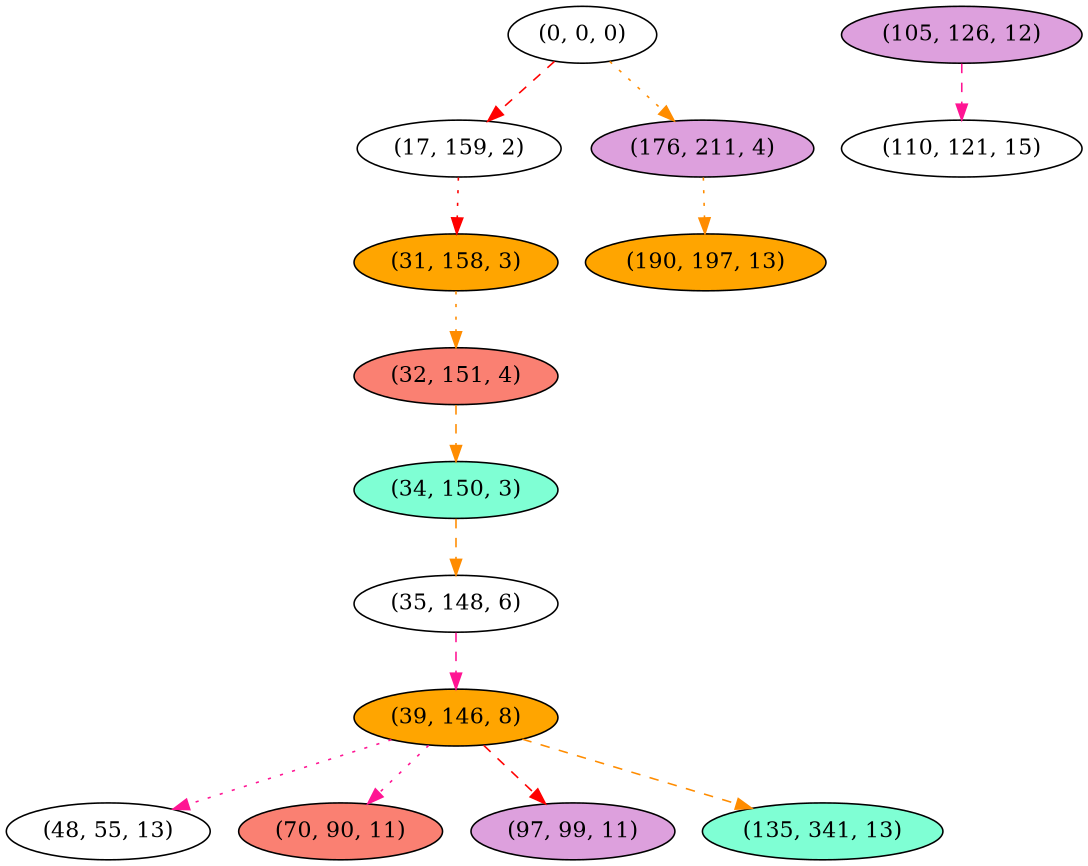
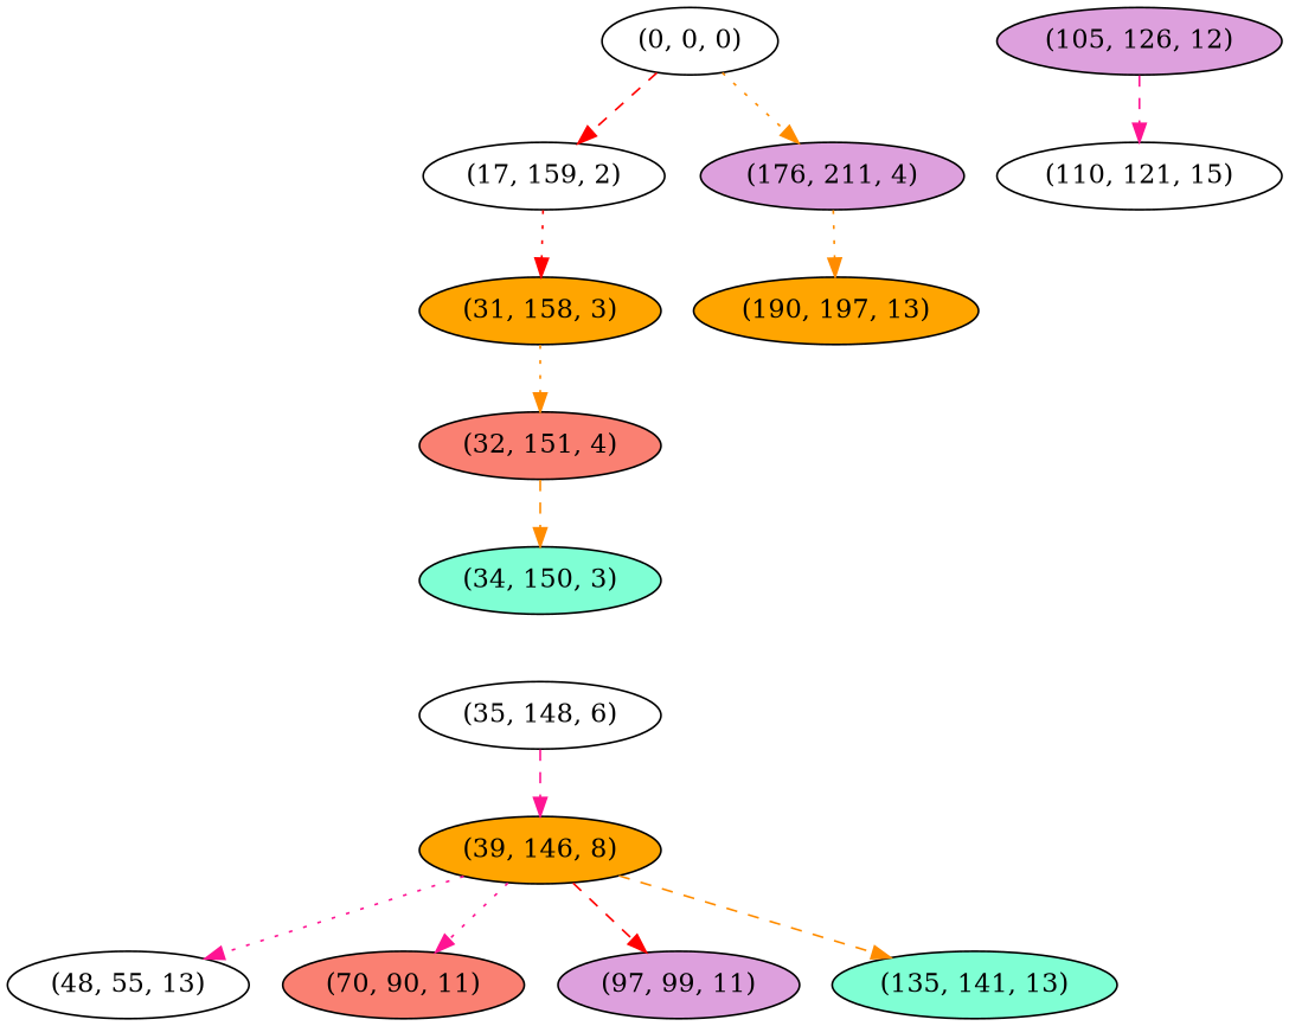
  digraph {
    node [fillcolor=white style=filled]
    edge [color=darkorange style=dashed]
    "(0, 0, 0)"
    "(17, 159, 2)"
    "(176, 211, 4)" [fillcolor=plum]
    "(31, 158, 3)" [fillcolor=orange]
    "(190, 197, 13)" [fillcolor=orange]
    "(32, 151, 4)" [fillcolor=salmon]
    n7 [fillcolor=aquamarine label="(34, 150, 3)"]
    "(35, 148, 6)"
    "(39, 146, 8)" [fillcolor=orange]
    "(48, 55, 13)"
    "(70, 90, 11)" [fillcolor=salmon]
    "(97, 99, 11)" [fillcolor=plum]
-   "(135, 141, 13)" [fillcolor=aquamarine label="(135, 341, 13)"]
+   "(135, 141, 13)" [fillcolor=aquamarine]
    "(105, 126, 12)" [fillcolor=plum]
    "(110, 121, 15)"
    "(0, 0, 0)" -> "(17, 159, 2)" [color=red]
    "(0, 0, 0)" -> "(176, 211, 4)" [style=dotted]
    "(17, 159, 2)" -> "(31, 158, 3)" [color=red style=dotted]
    "(176, 211, 4)" -> "(190, 197, 13)" [style=dotted]
    "(31, 158, 3)" -> "(32, 151, 4)" [style=dotted]
    "(32, 151, 4)" -> n7
-   n7 -> "(35, 148, 6)"
    "(35, 148, 6)" -> "(39, 146, 8)" [color=deeppink]
    "(39, 146, 8)" -> "(48, 55, 13)" [color=deeppink style=dotted]
    "(39, 146, 8)" -> "(70, 90, 11)" [color=deeppink style=dotted]
    "(39, 146, 8)" -> "(97, 99, 11)" [color=red]
    "(39, 146, 8)" -> "(135, 141, 13)"
    "(105, 126, 12)" -> "(110, 121, 15)" [color=deeppink]
  }
